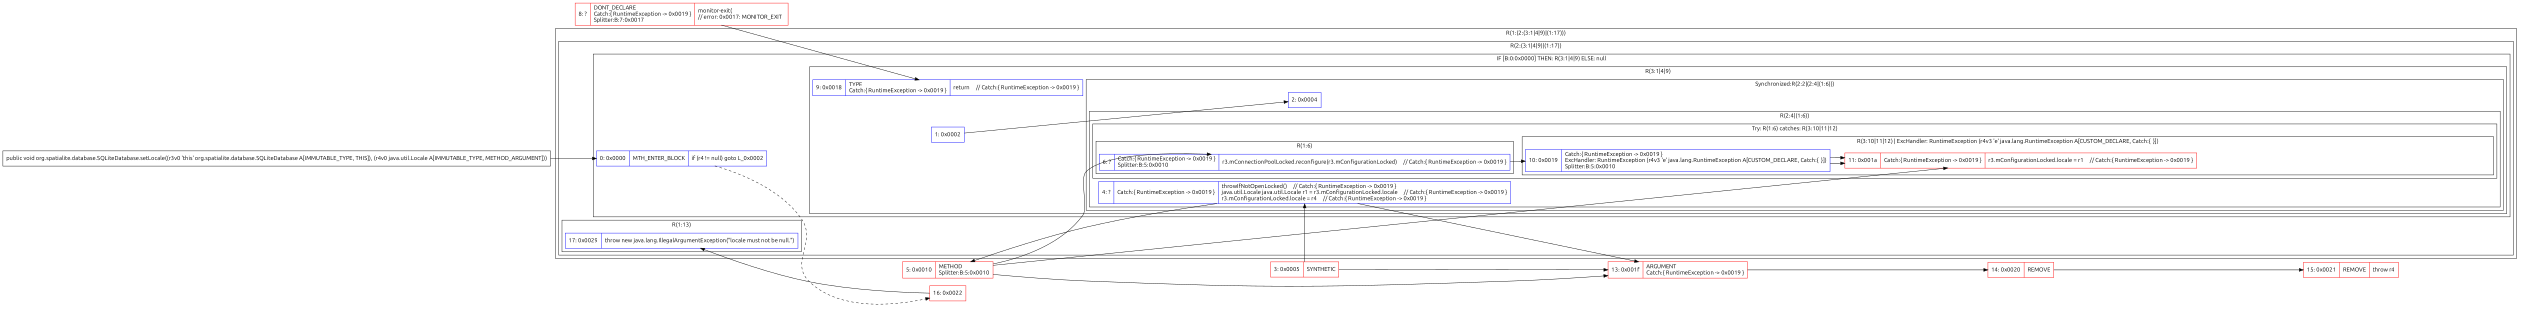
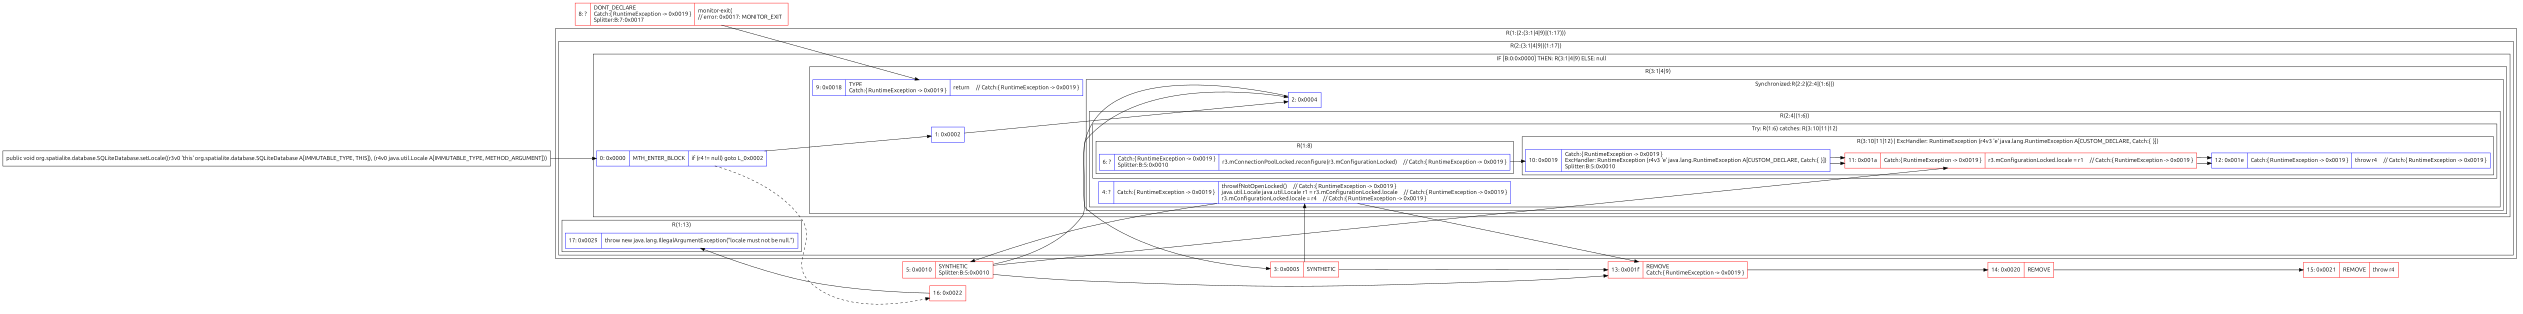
  digraph {
    fontname=Ubuntu
    rankdir=LR
    node [color=blue fontname=Ubuntu shape=record]
    edge [fontname=Ubuntu]
    n1 [label="{6\:\ ?|Catch:\{ RuntimeException \-\> 0x0019 \}\lSplitter:B:5:0x0010\l|r3.mConnectionPoolLocked.reconfigure(r3.mConfigurationLocked)     \/\/ Catch:\{ RuntimeException \-\> 0x0019 \}\l}"]
    n2 [label="{10\:\ 0x0019|Catch:\{ RuntimeException \-\> 0x0019 \}\lExcHandler: RuntimeException (r4v3 'e' java.lang.RuntimeException A[CUSTOM_DECLARE, Catch:\{  \}])\lSplitter:B:5:0x0010\l}"]
    n3 [color=red label="{11\:\ 0x001a|Catch:\{ RuntimeException \-\> 0x0019 \}\l|r3.mConfigurationLocked.locale = r1     \/\/ Catch:\{ RuntimeException \-\> 0x0019 \}\l}"]
+   n4 [label="{12\:\ 0x001e|Catch:\{ RuntimeException \-\> 0x0019 \}\l|throw r4     \/\/ Catch:\{ RuntimeException \-\> 0x0019 \}\l}"]
    n5 [label="{4\:\ ?|Catch:\{ RuntimeException \-\> 0x0019 \}\l|throwIfNotOpenLocked()     \/\/ Catch:\{ RuntimeException \-\> 0x0019 \}\ljava.util.Locale java.util.Locale r1 = r3.mConfigurationLocked.locale     \/\/ Catch:\{ RuntimeException \-\> 0x0019 \}\lr3.mConfigurationLocked.locale = r4     \/\/ Catch:\{ RuntimeException \-\> 0x0019 \}\l}"]
    n6 [label="{2\:\ 0x0004}"]
    n7 [label="{1\:\ 0x0002}"]
    n8 [label="{9\:\ 0x0018|TYPE\lCatch:\{ RuntimeException \-\> 0x0019 \}\l|return     \/\/ Catch:\{ RuntimeException \-\> 0x0019 \}\l}"]
    n9 [label="{0\:\ 0x0000|MTH_ENTER_BLOCK\l|if (r4 != null) goto L_0x0002\l}"]
    n10 [label="{17\:\ 0x0029|throw new java.lang.IllegalArgumentException(\"locale must not be null.\")\l}"]
-   n11 [color=red label="{5\:\ 0x0010|METHOD\lSplitter:B:5:0x0010\l}"]
-   n12 [color=red label="{13\:\ 0x001f|ARGUMENT\lCatch:\{ RuntimeException \-\> 0x0019 \}\l}"]
+   n11 [color=red label="{5\:\ 0x0010|SYNTHETIC\lSplitter:B:5:0x0010\l}"]
+   n12 [color=red label="{13\:\ 0x001f|REMOVE\lCatch:\{ RuntimeException \-\> 0x0019 \}\l}"]
    n13 [color=red label="{3\:\ 0x0005|SYNTHETIC\l}"]
    n14 [color=red label="{16\:\ 0x0022}"]
    n15 [color=red label="{14\:\ 0x0020|REMOVE\l}"]
    n16 [color=red label="{8\:\ ?|DONT_DECLARE\lCatch:\{ RuntimeException \-\> 0x0019 \}\lSplitter:B:7:0x0017\l|monitor\-exit(\l\/\/ error: 0x0017: MONITOR_EXIT  \l}"]
    n17 [color=red label="{15\:\ 0x0021|REMOVE\l|throw r4\l}"]
    n18 [label="{public void org.spatialite.database.SQLiteDatabase.setLocale((r3v0 'this' org.spatialite.database.SQLiteDatabase A[IMMUTABLE_TYPE, THIS]), (r4v0 java.util.Locale A[IMMUTABLE_TYPE, METHOD_ARGUMENT])) }" color=""]
    subgraph cluster_1 {
      label="R(1:(2:(3:1|4|9)|(1:17)))"
      subgraph cluster_2 {
        label="R(2:(3:1|4|9)|(1:17))"
        subgraph cluster_3 {
          label="IF [B:0:0x0000] THEN: R(3:1|4|9) ELSE: null"
          n9
          subgraph cluster_4 {
            label="R(3:1|4|9)"
            n7
            n8
            subgraph cluster_5 {
              label="Synchronized:R(2:2|(2:4|(1:6)))"
              n6
              subgraph cluster_6 {
                label="R(2:4|(1:6))"
                n5
                subgraph cluster_7 {
                  label="Try: R(1:6) catches: R(3:10|11|12)"
                  subgraph cluster_8 {
-                   label="R(1:6)"
+                   label="R(1:8)"
                    n1
                  }
                  subgraph cluster_9 {
                    label="R(3:10|11|12) | ExcHandler: RuntimeException (r4v3 'e' java.lang.RuntimeException A[CUSTOM_DECLARE, Catch:\{  \}])\l"
                    n2
                    n3
+                   n4
                  }
                }
              }
            }
          }
        }
        subgraph cluster_10 {
          label="R(1:13)"
          n10
        }
      }
    }
    subgraph cluster_11 {
      label="R(3:10|11|12) | ExcHandler: RuntimeException (r4v3 'e' java.lang.RuntimeException A[CUSTOM_DECLARE, Catch:\{  \}])\l"
    }
    n1 -> n2
    n2 -> n3
    n2 -> n3
+   n3 -> n4
+   n3 -> n4
    n5 -> n11
    n5 -> n12
+   n6 -> n13
    n7 -> n6
+   n9 -> n7
    n9 -> n14 [style=dashed]
-   n11 -> n1
+   n11 -> n6
    n11 -> n3
    n11 -> n12
    n12 -> n15
    n13 -> n5
    n13 -> n12
    n14 -> n10
    n15 -> n17
    n16 -> n8
    n18 -> n9
  }
